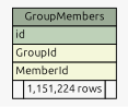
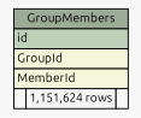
  digraph {
    bgcolor="#f7f7f7"
    fontname=Ubuntu
    fontsize=11
    nodesep=0.18
    rankdir=RL
    ranksep=0.46
-   n1 [fontname=Ubuntu fontsize=11 label=<     <TABLE BORDER="0" CELLBORDER="1" CELLSPACING="0" BGCOLOR="#ffffff">       <TR><TD COLSPAN="3" BGCOLOR="#9bab96" ALIGN="CENTER">GroupMembers</TD></TR>       <TR><TD PORT="id" COLSPAN="3" BGCOLOR="#bed1b8" ALIGN="LEFT">id</TD></TR>       <TR><TD PORT="GroupId" COLSPAN="3" BGCOLOR="#f4f7da" ALIGN="LEFT">GroupId</TD></TR>       <TR><TD PORT="MemberId" COLSPAN="3" BGCOLOR="#f4f7da" ALIGN="LEFT">MemberId</TD></TR>       <TR><TD ALIGN="LEFT" BGCOLOR="#f7f7f7">  </TD><TD ALIGN="RIGHT" BGCOLOR="#f7f7f7">1,151,224 rows</TD><TD ALIGN="RIGHT" BGCOLOR="#f7f7f7">  </TD></TR>     </TABLE>> shape=plaintext]
+   n1 [fontname=Ubuntu fontsize=11 label=<     <TABLE BORDER="0" CELLBORDER="1" CELLSPACING="0" BGCOLOR="#ffffff">       <TR><TD COLSPAN="3" BGCOLOR="#9bab96" ALIGN="CENTER">GroupMembers</TD></TR>       <TR><TD PORT="id" COLSPAN="3" BGCOLOR="#bed1b8" ALIGN="LEFT">id</TD></TR>       <TR><TD PORT="GroupId" COLSPAN="3" BGCOLOR="#f4f7da" ALIGN="LEFT">GroupId</TD></TR>       <TR><TD PORT="MemberId" COLSPAN="3" BGCOLOR="#f4f7da" ALIGN="LEFT">MemberId</TD></TR>       <TR><TD ALIGN="LEFT" BGCOLOR="#f7f7f7">  </TD><TD ALIGN="RIGHT" BGCOLOR="#f7f7f7">1,151,624 rows</TD><TD ALIGN="RIGHT" BGCOLOR="#f7f7f7">  </TD></TR>     </TABLE>> shape=plaintext]
  }
